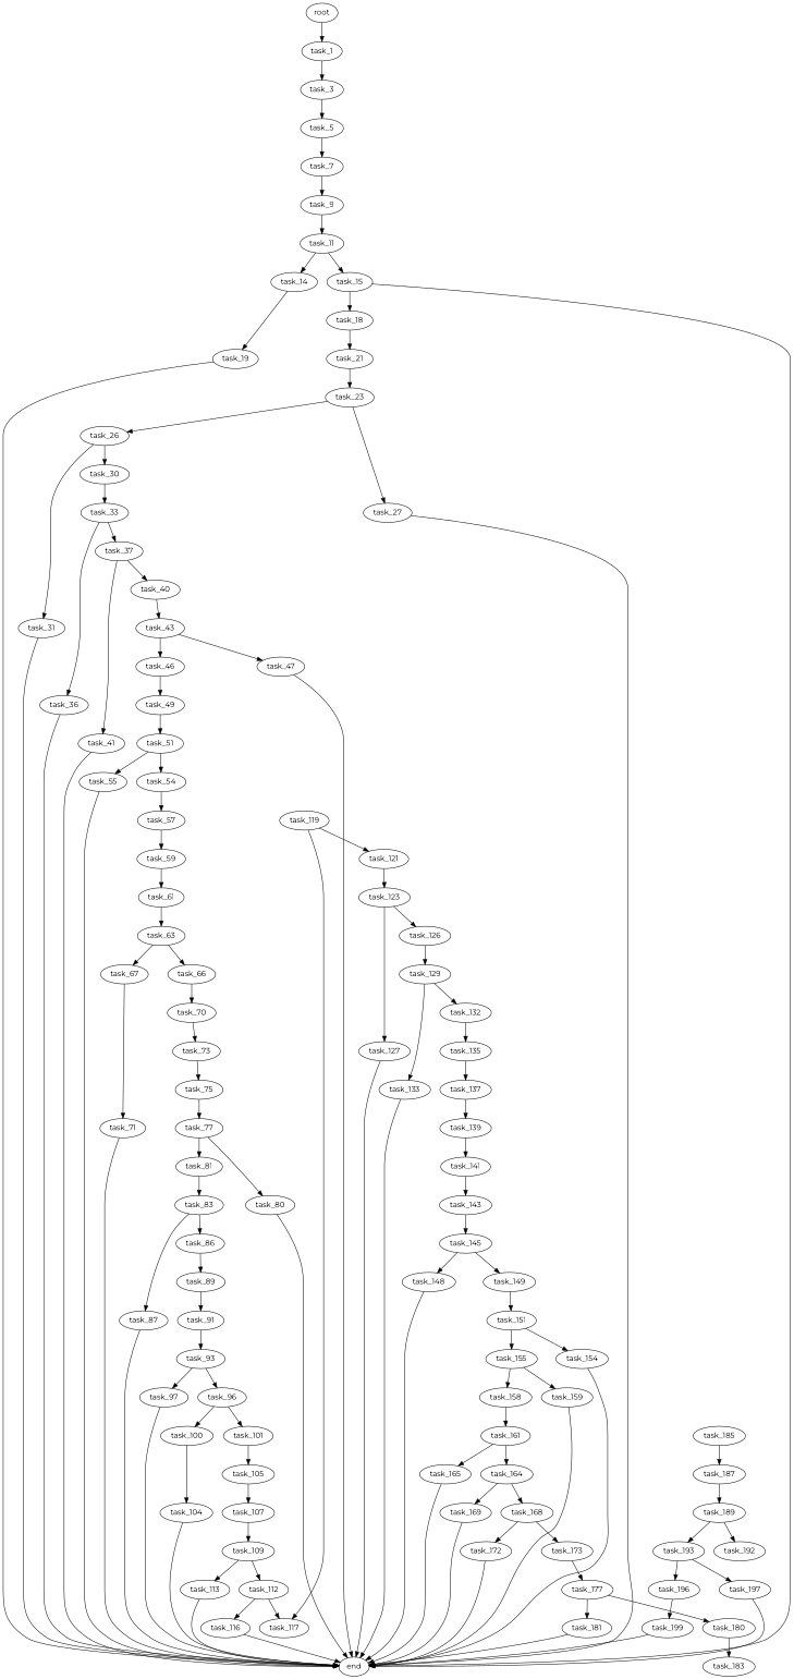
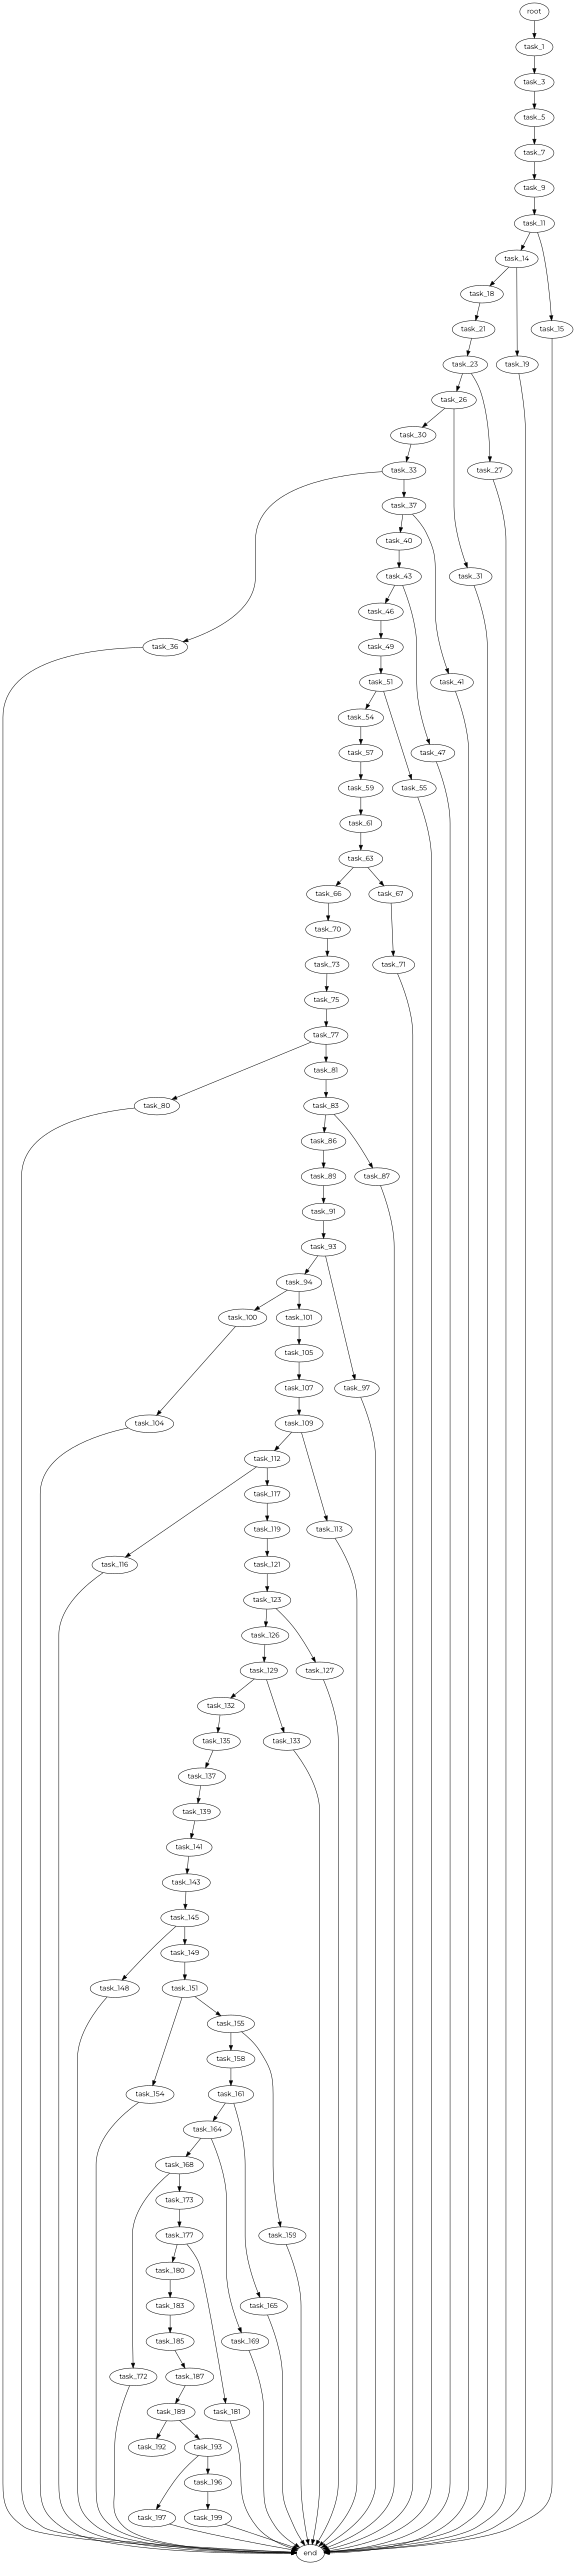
  digraph {
    fontname=Montserrat
    node [fontname=Montserrat]
    edge [fontname=Montserrat]
    root
    task_1
    task_3
    task_5
    task_7
    task_9
    task_11
    task_14
    task_15
    task_18
    task_19
    end
    task_21
    task_23
    task_26
    task_27
    task_30
    task_31
    task_33
    task_36
    task_37
    task_40
    task_41
    task_43
    task_46
    task_47
    task_49
    task_51
    task_54
    task_55
    task_57
    task_59
    task_61
    task_63
    task_66
    task_67
    task_70
    task_71
    task_73
    task_75
    task_77
    task_80
    task_81
    task_83
    task_86
    task_87
    task_89
    task_91
    task_93
-   task_96
+   task_96 [label=task_94]
    task_97
    task_100
    task_101
    task_104
    task_105
    task_107
    task_109
    task_112
    task_113
    task_116
    task_117
    task_119
    task_121
    task_123
    task_126
    task_127
    task_129
    task_132
    task_133
    task_135
    task_137
    task_139
    task_141
    task_143
    task_145
    task_148
    task_149
    task_151
    task_154
    task_155
    task_158
    task_159
    task_161
    task_164
    task_165
    task_168
    task_169
    task_172
    task_173
    task_177
    task_180
    task_181
    task_183
    task_185
    task_187
    task_189
    task_192
    task_193
    task_197
    task_196
    task_199
    root -> task_1
    task_1 -> task_3
    task_3 -> task_5
    task_5 -> task_7
    task_7 -> task_9
    task_9 -> task_11
    task_11 -> task_14
    task_11 -> task_15
-   task_15 -> task_18
+   task_14 -> task_18
    task_14 -> task_19
    task_15 -> end
    task_18 -> task_21
    task_19 -> end
    task_21 -> task_23
    task_23 -> task_26
    task_23 -> task_27
    task_26 -> task_30
    task_26 -> task_31
    task_27 -> end
    task_30 -> task_33
    task_31 -> end
    task_33 -> task_36
    task_33 -> task_37
    task_36 -> end
    task_37 -> task_40
    task_37 -> task_41
    task_40 -> task_43
    task_41 -> end
    task_43 -> task_46
    task_43 -> task_47
    task_46 -> task_49
    task_47 -> end
    task_49 -> task_51
    task_51 -> task_54
    task_51 -> task_55
    task_54 -> task_57
    task_55 -> end
    task_57 -> task_59
    task_59 -> task_61
    task_61 -> task_63
    task_63 -> task_66
    task_63 -> task_67
    task_66 -> task_70
    task_67 -> task_71
    task_70 -> task_73
    task_71 -> end
    task_73 -> task_75
    task_75 -> task_77
    task_77 -> task_80
    task_77 -> task_81
    task_80 -> end
    task_81 -> task_83
    task_83 -> task_86
    task_83 -> task_87
    task_86 -> task_89
    task_87 -> end
    task_89 -> task_91
    task_91 -> task_93
    task_93 -> task_96
    task_93 -> task_97
    task_96 -> task_100
    task_96 -> task_101
    task_97 -> end
    task_100 -> task_104
    task_101 -> task_105
    task_104 -> end
    task_105 -> task_107
    task_107 -> task_109
    task_109 -> task_112
    task_109 -> task_113
    task_112 -> task_116
    task_112 -> task_117
    task_113 -> end
    task_116 -> end
-   task_119 -> task_117
+   task_117 -> task_119
    task_119 -> task_121
    task_121 -> task_123
    task_123 -> task_126
    task_123 -> task_127
    task_126 -> task_129
    task_127 -> end
    task_129 -> task_132
    task_129 -> task_133
    task_132 -> task_135
    task_133 -> end
    task_135 -> task_137
    task_137 -> task_139
    task_139 -> task_141
    task_141 -> task_143
    task_143 -> task_145
    task_145 -> task_148
    task_145 -> task_149
    task_148 -> end
    task_149 -> task_151
    task_151 -> task_154
    task_151 -> task_155
    task_154 -> end
    task_155 -> task_158
    task_155 -> task_159
    task_158 -> task_161
    task_159 -> end
    task_161 -> task_164
    task_161 -> task_165
    task_164 -> task_168
    task_164 -> task_169
    task_165 -> end
    task_168 -> task_172
    task_168 -> task_173
    task_169 -> end
    task_172 -> end
    task_173 -> task_177
    task_177 -> task_180
    task_177 -> task_181
    task_180 -> task_183
    task_181 -> end
+   task_183 -> task_185
    task_185 -> task_187
    task_187 -> task_189
    task_189 -> task_192
    task_189 -> task_193
    task_193 -> task_197
    task_193 -> task_196
    task_197 -> end
    task_196 -> task_199
    task_199 -> end
  }
